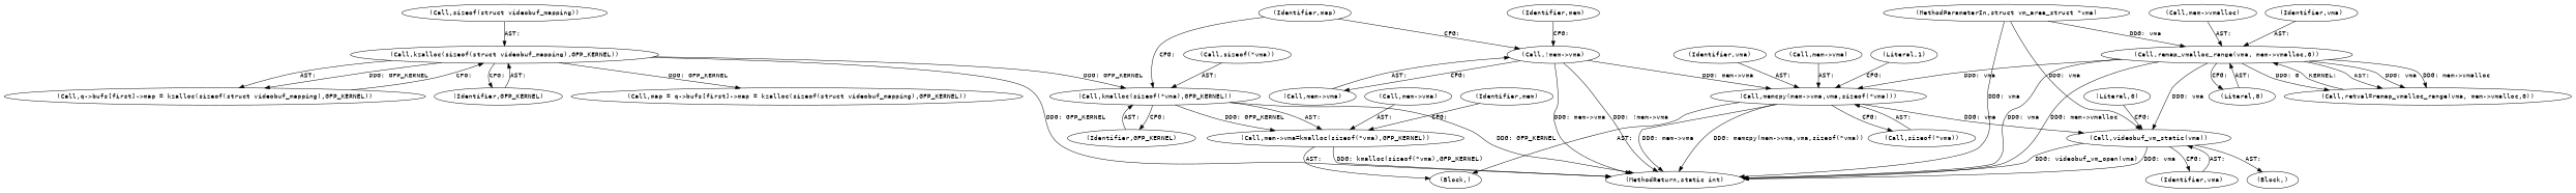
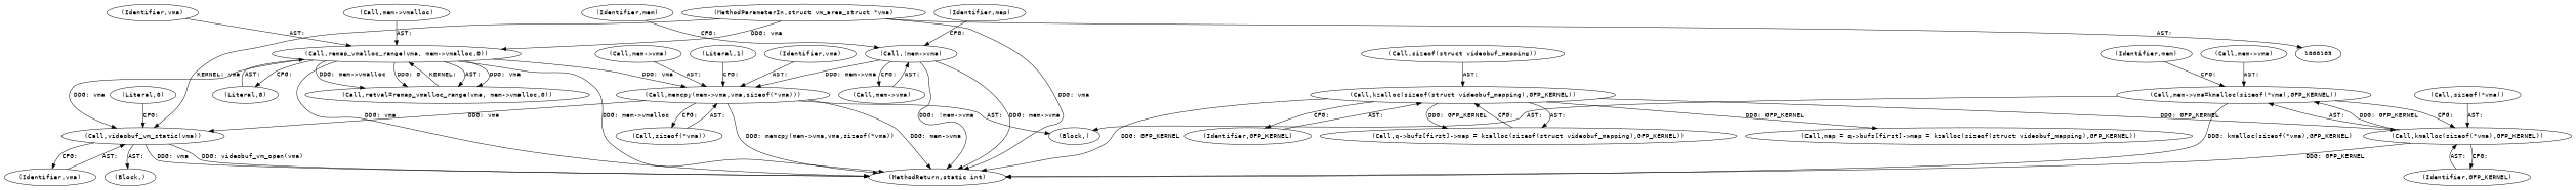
  digraph {
    fontname="DejaVu Sans Mono"
    node [fontname="DejaVu Sans Mono"]
    edge [fontname="DejaVu Sans Mono"]
    n1 [label="(Call,memcpy(mem->vma,vma,sizeof(*vma)))"]
    n2 [label="(Call,videobuf_vm_static(vma))"]
    n3 [label="(Block,)"]
    n4 [label="(MethodReturn,static int)"]
    n5 [label="(Call,sizeof(*vma))"]
    n6 [label="(Block,)"]
    n7 [label="(Identifier,vma)"]
    n8 [label="(Call,!mem->vma)"]
    n9 [label="(Call,mem->vma)"]
    n10 [label="(Call,mem->vma=kmalloc(sizeof(*vma),GFP_KERNEL))"]
    n11 [label="(Call,kmalloc(sizeof(*vma),GFP_KERNEL))"]
    n12 [label="(Identifier,GFP_KERNEL)"]
    n13 [label="(Call,kzalloc(sizeof(struct videobuf_mapping),GFP_KERNEL))"]
    n14 [label="(Identifier,GFP_KERNEL)"]
    n15 [label="(Call,q->bufs[first]->map = kzalloc(sizeof(struct videobuf_mapping),GFP_KERNEL))"]
    n16 [label="(Call,map = q->bufs[first]->map = kzalloc(sizeof(struct videobuf_mapping),GFP_KERNEL))"]
    n17 [label="(Call,remap_vmalloc_range(vma, mem->vmalloc,0))"]
    n18 [label="(Call,retval=remap_vmalloc_range(vma, mem->vmalloc,0))"]
    n19 [label="(Literal,0)"]
    n20 [label="(MethodParameterIn,struct vm_area_struct *vma)"]
+   1000103
    n22 [label="(Call,mem->vma)"]
    n23 [label="(Identifier,mem)"]
    n24 [label="(Identifier,mem)"]
    n25 [label="(Identifier,map)"]
    n26 [label="(Call,sizeof(struct videobuf_mapping))"]
    n27 [label="(Literal,0)"]
    n28 [label="(Call,sizeof(*vma))"]
    n29 [label="(Identifier,vma)"]
    n30 [label="(Call,mem->vmalloc)"]
    n31 [label="(Literal,1)"]
    n32 [label="(Identifier,vma)"]
    n33 [label="(Call,mem->vma)"]
    n1 -> n2 [label="DDG: vma"]
    n1 -> n3 [label="AST: "]
    n1 -> n4 [label="DDG: memcpy(mem->vma,vma,sizeof(*vma))"]
    n1 -> n4 [label="DDG: mem->vma"]
    n1 -> n5 [label="CFG: "]
    n2 -> n4 [label="DDG: videobuf_vm_open(vma)"]
    n2 -> n4 [label="DDG: vma"]
    n2 -> n6 [label="AST: "]
    n2 -> n7 [label="CFG: "]
    n5 -> n1 [label="AST: "]
    n7 -> n2 [label="AST: "]
    n8 -> n1 [label="DDG: mem->vma"]
    n8 -> n4 [label="DDG: !mem->vma"]
    n8 -> n4 [label="DDG: mem->vma"]
    n8 -> n9 [label="CFG: "]
    n9 -> n8 [label="AST: "]
    n10 -> n3 [label="AST: "]
    n10 -> n4 [label="DDG: kmalloc(sizeof(*vma),GFP_KERNEL)"]
-   n25 -> n11 [label="CFG: "]
+   n10 -> n11 [label="CFG: "]
    n11 -> n4 [label="DDG: GFP_KERNEL"]
    n11 -> n10 [label="AST: "]
    n11 -> n10 [label="DDG: GFP_KERNEL"]
    n11 -> n12 [label="CFG: "]
    n12 -> n11 [label="AST: "]
    n13 -> n4 [label="DDG: GFP_KERNEL"]
    n13 -> n11 [label="DDG: GFP_KERNEL"]
    n13 -> n14 [label="CFG: "]
    n13 -> n15 [label="AST: "]
    n13 -> n15 [label="DDG: GFP_KERNEL"]
    n13 -> n16 [label="DDG: GFP_KERNEL"]
    n14 -> n13 [label="AST: "]
    n15 -> n13 [label="CFG: "]
    n17 -> n1 [label="DDG: vma"]
    n17 -> n2 [label="DDG: vma"]
    n17 -> n4 [label="DDG: vma"]
    n17 -> n4 [label="DDG: mem->vmalloc"]
    n17 -> n18 [label="AST: "]
    n17 -> n18 [label="DDG: vma"]
    n17 -> n18 [label="DDG: mem->vmalloc"]
    n17 -> n18 [label="DDG: 0"]
    n17 -> n19 [label="CFG: "]
    n18 -> n17 [label="KERNEL: "]
    n19 -> n17 [label="AST: "]
-   n20 -> n2 [label="DDG: vma"]
+   n20 -> n2 [label="KERNEL: vma"]
    n20 -> n4 [label="DDG: vma"]
    n20 -> n17 [label="DDG: vma"]
+   n20 -> 1000103 [label="AST: "]
    n22 -> n1 [label="AST: "]
    n23 -> n8 [label="CFG: "]
    n24 -> n10 [label="CFG: "]
    n25 -> n8 [label="CFG: "]
    n26 -> n13 [label="AST: "]
    n27 -> n2 [label="CFG: "]
    n28 -> n11 [label="AST: "]
    n29 -> n17 [label="AST: "]
    n30 -> n17 [label="AST: "]
    n31 -> n1 [label="CFG: "]
    n32 -> n1 [label="AST: "]
    n33 -> n10 [label="AST: "]
  }
